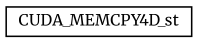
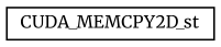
  digraph {
    rankdir=TB
    fontname=Merriweather
-   n1 [color=black fillcolor=white fontname=Merriweather fontsize=10 height=0.2 label=CUDA_MEMCPY4D_st shape=record style=filled width=0.4]
+   n1 [color=black fillcolor=white fontname=Merriweather fontsize=10 height=0.2 label=CUDA_MEMCPY2D_st shape=record style=filled width=0.4]
  }
